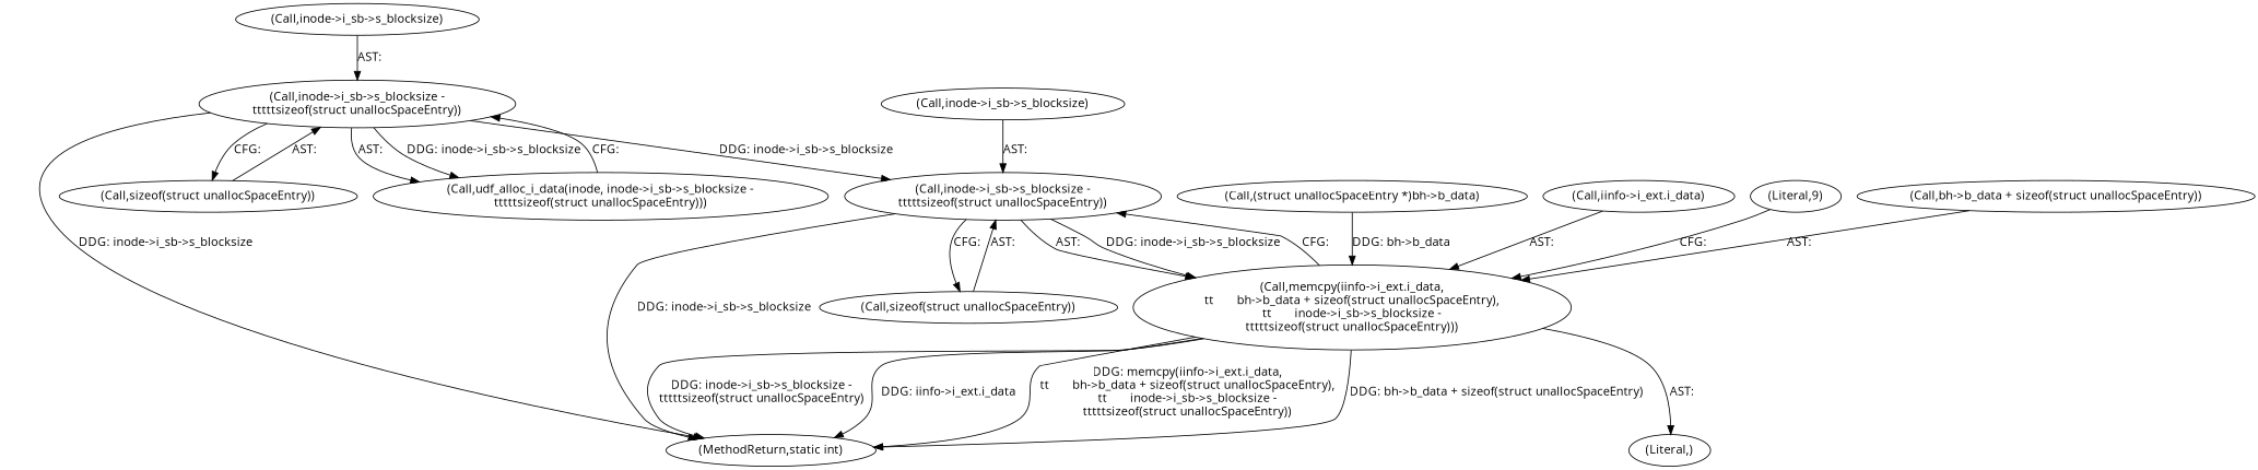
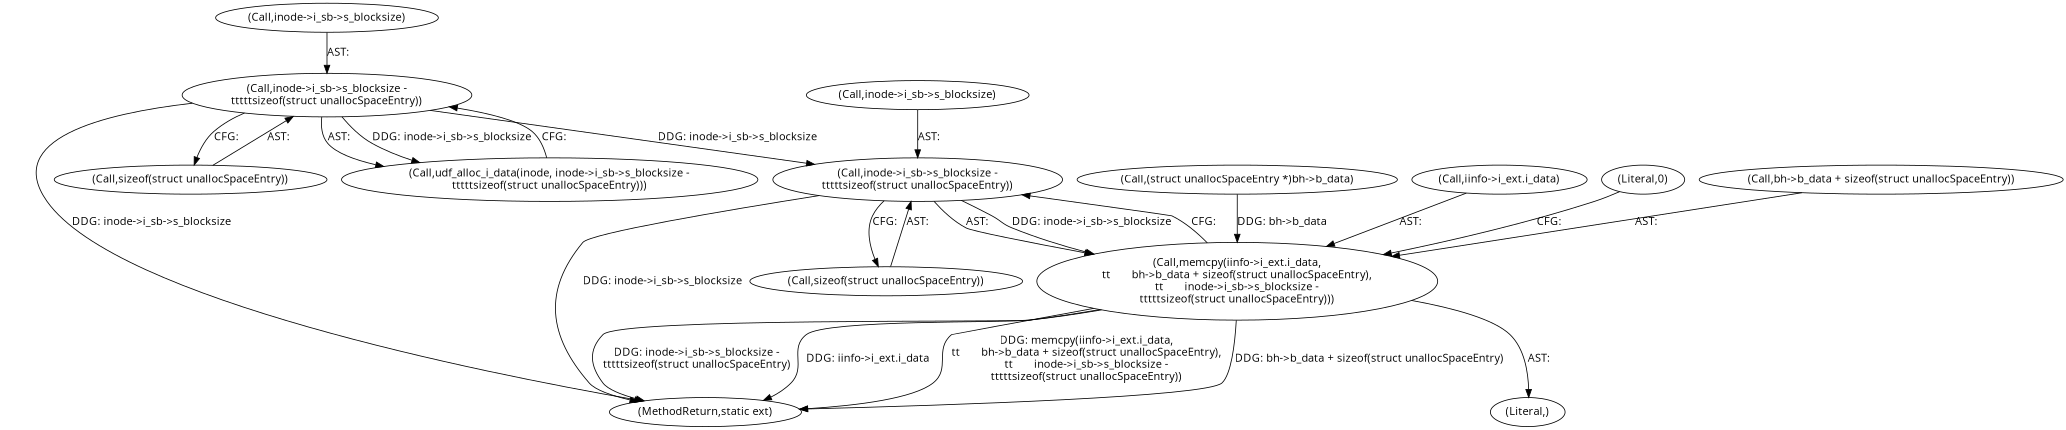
  digraph {
    fontname="Open Sans"
    node [fontname="Open Sans"]
    edge [fontname="Open Sans"]
    n1 [label="(Call,inode->i_sb->s_blocksize -\n\t\t\t\t\tsizeof(struct unallocSpaceEntry))"]
    n2 [label="(Call,memcpy(iinfo->i_ext.i_data,\n\t\t       bh->b_data + sizeof(struct unallocSpaceEntry),\n\t\t       inode->i_sb->s_blocksize -\n\t\t\t\t\tsizeof(struct unallocSpaceEntry)))"]
    n3 [label="(Call,sizeof(struct unallocSpaceEntry))"]
-   n4 [label="(MethodReturn,static int)"]
+   n4 [label="(MethodReturn,static ext)"]
    n5 [label="(Literal,)"]
    n6 [label="(Call,inode->i_sb->s_blocksize -\n\t\t\t\t\tsizeof(struct unallocSpaceEntry))"]
    n7 [label="(Call,sizeof(struct unallocSpaceEntry))"]
    n8 [label="(Call,udf_alloc_i_data(inode, inode->i_sb->s_blocksize -\n\t\t\t\t\tsizeof(struct unallocSpaceEntry)))"]
    n9 [label="(Call,inode->i_sb->s_blocksize)"]
    n10 [label="(Call,(struct unallocSpaceEntry *)bh->b_data)"]
    n11 [label="(Call,inode->i_sb->s_blocksize)"]
    n12 [label="(Call,iinfo->i_ext.i_data)"]
-   n13 [label="(Literal,9)"]
+   n13 [label="(Literal,0)"]
    n14 [label="(Call,bh->b_data + sizeof(struct unallocSpaceEntry))"]
    n1 -> n2 [label="AST: "]
    n1 -> n2 [label="DDG: inode->i_sb->s_blocksize"]
    n1 -> n3 [label="CFG: "]
    n1 -> n4 [label="DDG: inode->i_sb->s_blocksize"]
    n2 -> n1 [label="CFG: "]
    n2 -> n4 [label="DDG: memcpy(iinfo->i_ext.i_data,\n\t\t       bh->b_data + sizeof(struct unallocSpaceEntry),\n\t\t       inode->i_sb->s_blocksize -\n\t\t\t\t\tsizeof(struct unallocSpaceEntry))"]
    n2 -> n4 [label="DDG: bh->b_data + sizeof(struct unallocSpaceEntry)"]
    n2 -> n4 [label="DDG: inode->i_sb->s_blocksize -\n\t\t\t\t\tsizeof(struct unallocSpaceEntry)"]
    n2 -> n4 [label="DDG: iinfo->i_ext.i_data"]
    n2 -> n5 [label="AST: "]
    n3 -> n1 [label="AST: "]
    n6 -> n1 [label="DDG: inode->i_sb->s_blocksize"]
    n6 -> n4 [label="DDG: inode->i_sb->s_blocksize"]
    n6 -> n7 [label="CFG: "]
    n6 -> n8 [label="AST: "]
    n6 -> n8 [label="DDG: inode->i_sb->s_blocksize"]
    n7 -> n6 [label="AST: "]
    n8 -> n6 [label="CFG: "]
    n9 -> n1 [label="AST: "]
    n10 -> n2 [label="DDG: bh->b_data"]
    n11 -> n6 [label="AST: "]
    n12 -> n2 [label="AST: "]
    n13 -> n2 [label="CFG: "]
    n14 -> n2 [label="AST: "]
  }
